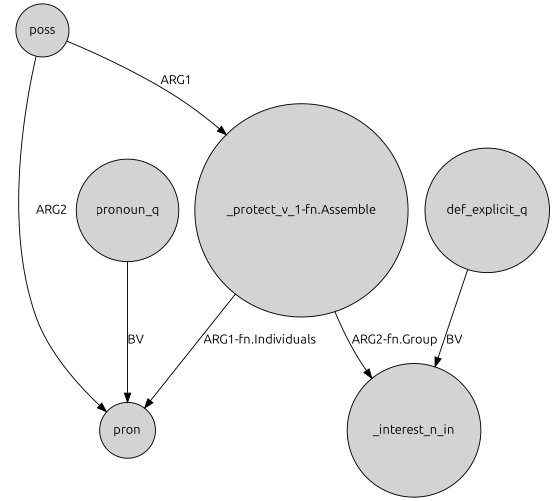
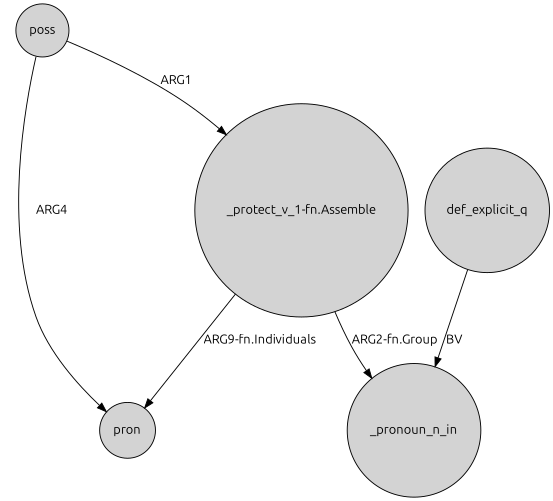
  digraph {
    fontname=Ubuntu
    node [fontname=Ubuntu shape=circle style=filled]
    edge [fontname=Ubuntu]
    poss
    pron
    "_protect_v_1-fn.Assemble"
-   _interest_n_in
+   _interest_n_in [label=_pronoun_n_in]
    def_explicit_q
-   pronoun_q
-   poss -> pron [label=ARG2]
+   poss -> pron [label=ARG4]
    poss -> "_protect_v_1-fn.Assemble" [label=ARG1]
-   "_protect_v_1-fn.Assemble" -> pron [label="ARG1-fn.Individuals"]
+   "_protect_v_1-fn.Assemble" -> pron [label="ARG9-fn.Individuals"]
    "_protect_v_1-fn.Assemble" -> _interest_n_in [label="ARG2-fn.Group"]
    def_explicit_q -> _interest_n_in [label=BV]
-   pronoun_q -> pron [label=BV]
  }
